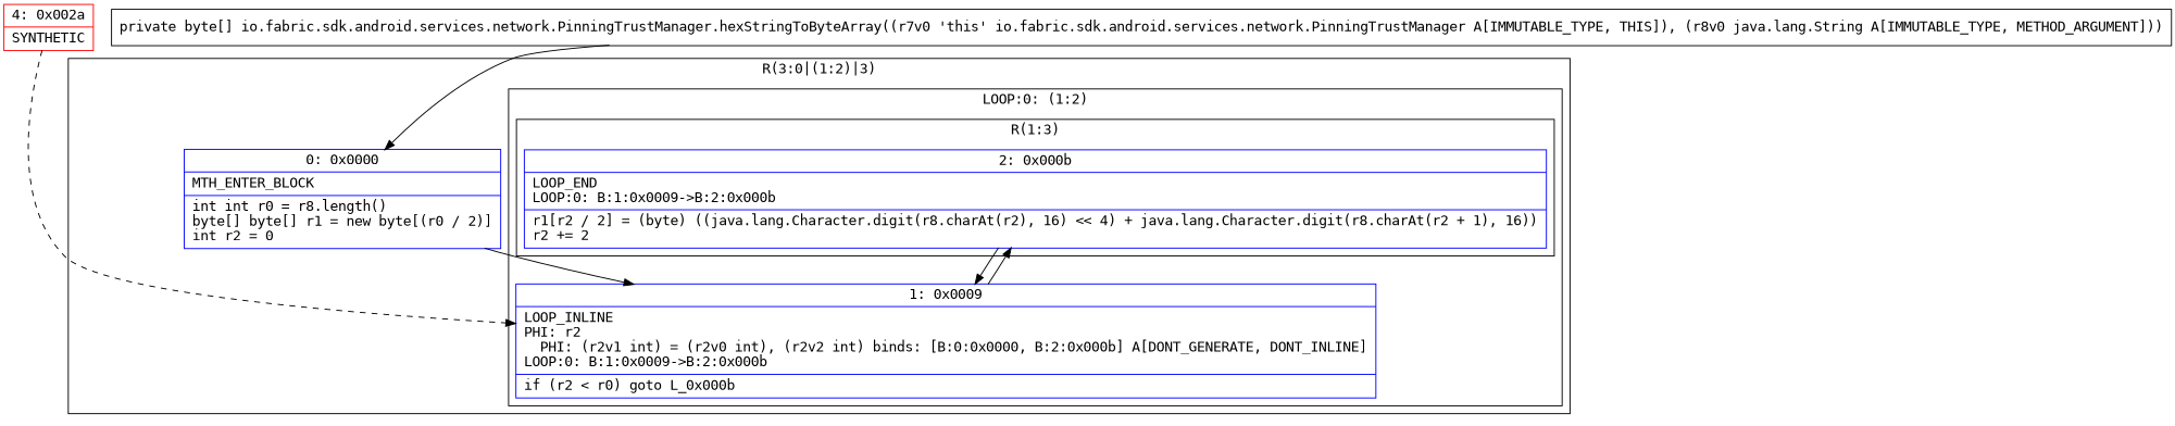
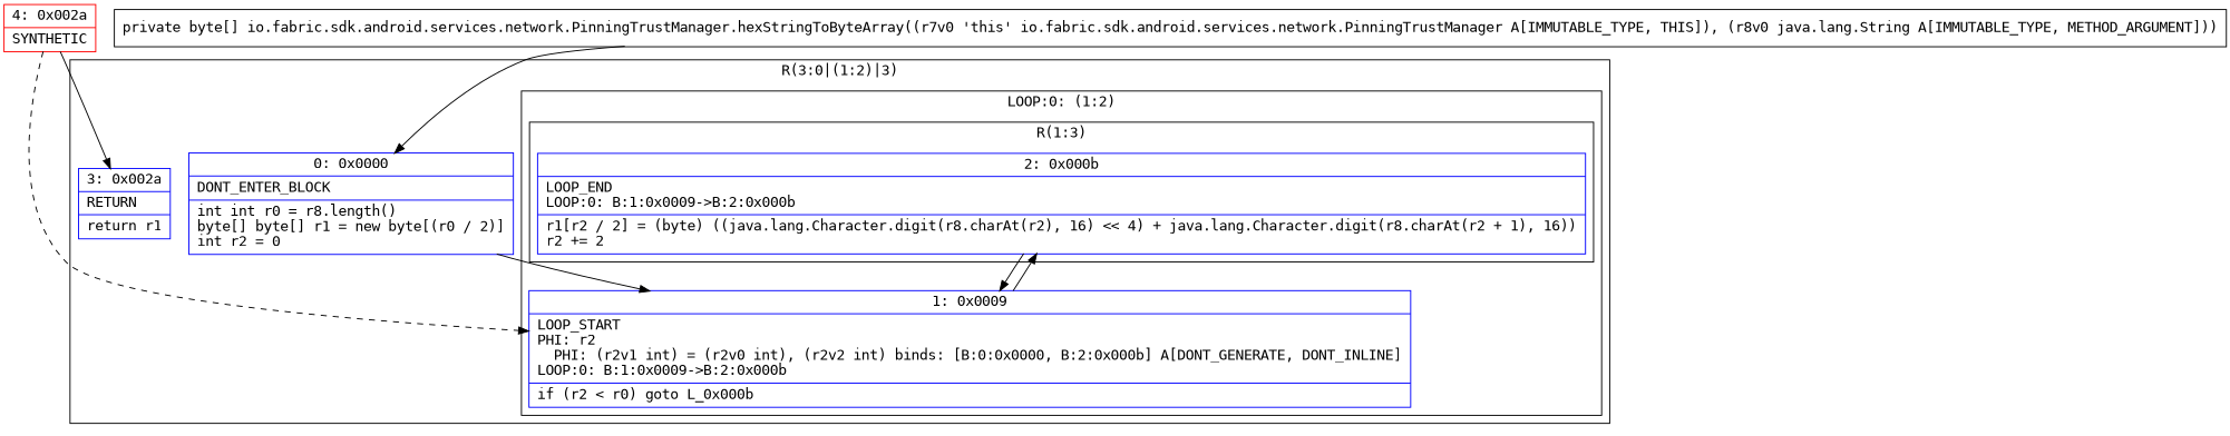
  digraph {
    fontname="DejaVu Sans Mono"
    node [color=blue fontname="DejaVu Sans Mono" shape=record]
    edge [fontname="DejaVu Sans Mono"]
    n1 [label="{2\:\ 0x000b|LOOP_END\lLOOP:0: B:1:0x0009\-\>B:2:0x000b\l|r1[r2 \/ 2] = (byte) ((java.lang.Character.digit(r8.charAt(r2), 16) \<\< 4) + java.lang.Character.digit(r8.charAt(r2 + 1), 16))\lr2 += 2\l}"]
-   n2 [label="{1\:\ 0x0009|LOOP_INLINE\lPHI: r2 \l  PHI: (r2v1 int) = (r2v0 int), (r2v2 int) binds: [B:0:0x0000, B:2:0x000b] A[DONT_GENERATE, DONT_INLINE]\lLOOP:0: B:1:0x0009\-\>B:2:0x000b\l|if (r2 \< r0) goto L_0x000b\l}"]
-   n3 [label="{0\:\ 0x0000|MTH_ENTER_BLOCK\l|int int r0 = r8.length()\lbyte[] byte[] r1 = new byte[(r0 \/ 2)]\lint r2 = 0\l}"]
+   n2 [label="{1\:\ 0x0009|LOOP_START\lPHI: r2 \l  PHI: (r2v1 int) = (r2v0 int), (r2v2 int) binds: [B:0:0x0000, B:2:0x000b] A[DONT_GENERATE, DONT_INLINE]\lLOOP:0: B:1:0x0009\-\>B:2:0x000b\l|if (r2 \< r0) goto L_0x000b\l}"]
+   n3 [label="{0\:\ 0x0000|DONT_ENTER_BLOCK\l|int int r0 = r8.length()\lbyte[] byte[] r1 = new byte[(r0 \/ 2)]\lint r2 = 0\l}"]
+   n4 [label="{3\:\ 0x002a|RETURN\l|return r1\l}"]
    n5 [color=red label="{4\:\ 0x002a|SYNTHETIC\l}"]
    n6 [label="{private byte[] io.fabric.sdk.android.services.network.PinningTrustManager.hexStringToByteArray((r7v0 'this' io.fabric.sdk.android.services.network.PinningTrustManager A[IMMUTABLE_TYPE, THIS]), (r8v0 java.lang.String A[IMMUTABLE_TYPE, METHOD_ARGUMENT])) }" color=""]
    subgraph cluster_1 {
      label="R(3:0|(1:2)|3)"
      n3
+     n4
      subgraph cluster_2 {
        label="LOOP:0: (1:2)"
        n2
        subgraph cluster_3 {
          label="R(1:3)"
          n1
        }
      }
    }
    n1 -> n2
    n2 -> n1
    n3 -> n2
    n5 -> n2 [style=dashed]
+   n5 -> n4
    n6 -> n3
  }
